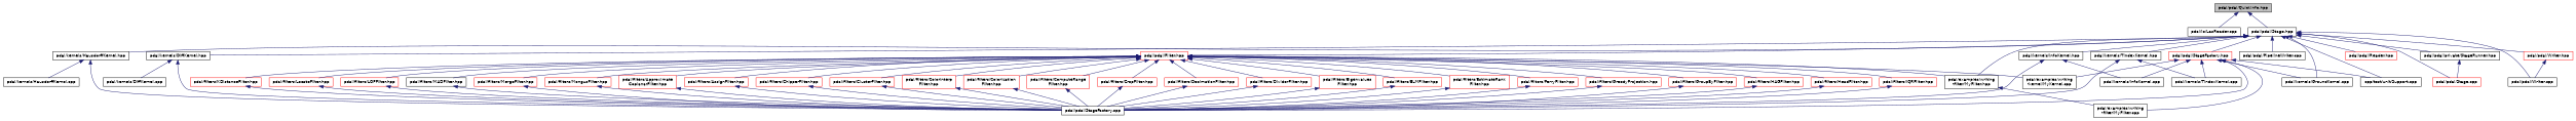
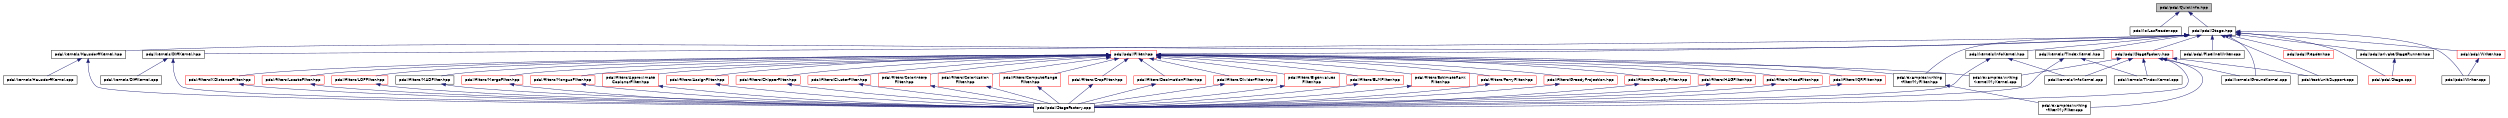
  digraph {
    node [color=red fillcolor=white fontname=Helvetica fontsize=10 shape=record style=filled]
    edge [color=midnightblue dir=back fontname=Helvetica fontsize=10 labelfontname=Helvetica labelfontsize=10 style=solid]
    n1 [color=black fillcolor=grey75 fontcolor=black height=0.2 label="pdal/pdal/QuickInfo.hpp" width=0.4]
    n2 [color=black height=0.2 label="pdal/io/LasReader.cpp" width=0.4]
    n3 [color=black height=0.2 label="pdal/pdal/Stage.hpp" width=0.4]
    n4 [color=black height=0.2 label="pdal/examples/writing\l-filter/MyFilter.hpp" width=0.4]
    n5 [color=black height=0.2 label="pdal/kernels/DiffKernel.hpp" width=0.4]
    n6 [color=black height=0.2 label="pdal/kernels/GroundKernel.cpp" width=0.4]
    n7 [color=black height=0.2 label="pdal/kernels/HausdorffKernel.hpp" width=0.4]
    n8 [color=black height=0.2 label="pdal/kernels/InfoKernel.hpp" width=0.4]
    n9 [color=black height=0.2 label="pdal/kernels/TIndexKernel.hpp" width=0.4]
    n10 [height=0.2 label="pdal/pdal/Filter.hpp" width=0.4]
    n11 [color=black height=0.2 label="pdal/pdal/PipelineWriter.cpp" width=0.4]
    n12 [color=black height=0.2 label="pdal/pdal/private/StageRunner.hpp" width=0.4]
    n13 [height=0.2 label="pdal/pdal/Stage.cpp" width=0.4]
    n14 [height=0.2 label="pdal/pdal/Reader.hpp" width=0.4]
    n15 [height=0.2 label="pdal/pdal/StageFactory.hpp" width=0.4]
-   n16 [color=black height=0.2 label="cpp/test/unit/Support.cpp" width=0.4]
+   n16 [color=black height=0.2 label="pdal/test/unit/Support.cpp" width=0.4]
    n17 [color=black height=0.2 label="pdal/pdal/Writer.cpp" width=0.4]
    n18 [height=0.2 label="pdal/pdal/Writer.hpp" width=0.4]
    n19 [color=black height=0.2 label="pdal/examples/writing\l-filter/MyFilter.cpp" width=0.4]
    n20 [color=black height=0.2 label="pdal/kernels/DiffKernel.cpp" width=0.4]
    n21 [color=black height=0.2 label="pdal/pdal/StageFactory.cpp" width=0.4]
    n22 [color=black height=0.2 label="pdal/kernels/HausdorffKernel.cpp" width=0.4]
    n23 [color=black height=0.2 label="pdal/kernels/InfoKernel.cpp" width=0.4]
    n24 [color=black height=0.2 label="pdal/kernels/TIndexKernel.cpp" width=0.4]
    n25 [color=black height=0.2 label="pdal/examples/writing\l-kernel/MyKernel.cpp" width=0.4]
    n26 [height=0.2 label="pdal/filters/Approximate\lCoplanarFilter.hpp" width=0.4]
    n27 [height=0.2 label="pdal/filters/AssignFilter.hpp" width=0.4]
    n28 [height=0.2 label="pdal/filters/ChipperFilter.hpp" width=0.4]
    n29 [height=0.2 label="pdal/filters/ClusterFilter.hpp" width=0.4]
    n30 [height=0.2 label="pdal/filters/Colorinterp\lFilter.hpp" width=0.4]
    n31 [height=0.2 label="pdal/filters/Colorization\lFilter.hpp" width=0.4]
    n32 [height=0.2 label="pdal/filters/ComputeRange\lFilter.hpp" width=0.4]
    n33 [height=0.2 label="pdal/filters/CropFilter.hpp" width=0.4]
    n34 [height=0.2 label="pdal/filters/DecimationFilter.hpp" width=0.4]
    n35 [height=0.2 label="pdal/filters/DividerFilter.hpp" width=0.4]
    n36 [height=0.2 label="pdal/filters/Eigenvalues\lFilter.hpp" width=0.4]
    n37 [height=0.2 label="pdal/filters/ELMFilter.hpp" width=0.4]
    n38 [height=0.2 label="pdal/filters/EstimateRank\lFilter.hpp" width=0.4]
    n39 [height=0.2 label="pdal/filters/FerryFilter.hpp" width=0.4]
    n40 [height=0.2 label="pdal/filters/GreedyProjection.hpp" width=0.4]
    n41 [height=0.2 label="pdal/filters/GroupByFilter.hpp" width=0.4]
    n42 [height=0.2 label="pdal/filters/HAGFilter.hpp" width=0.4]
    n43 [height=0.2 label="pdal/filters/HeadFilter.hpp" width=0.4]
    n44 [height=0.2 label="pdal/filters/IQRFilter.hpp" width=0.4]
    n45 [height=0.2 label="pdal/filters/KDistanceFilter.hpp" width=0.4]
    n46 [height=0.2 label="pdal/filters/LocateFilter.hpp" width=0.4]
    n47 [height=0.2 label="pdal/filters/LOFFilter.hpp" width=0.4]
    n48 [color=black height=0.2 label="pdal/filters/MADFilter.hpp" width=0.4]
    n49 [height=0.2 label="pdal/filters/MergeFilter.hpp" width=0.4]
    n50 [height=0.2 label="pdal/filters/MongusFilter.hpp" width=0.4]
    n1 -> n2
    n1 -> n3
    n3 -> n4
    n3 -> n5
    n3 -> n6
    n3 -> n7
    n3 -> n8
    n3 -> n9
    n3 -> n10
    n3 -> n11
    n3 -> n12
    n3 -> n13
    n3 -> n14
    n3 -> n15
    n3 -> n16
    n3 -> n17
    n3 -> n18
    n4 -> n19
    n5 -> n20
    n5 -> n21
    n7 -> n21
    n7 -> n22
    n8 -> n21
    n8 -> n23
    n9 -> n21
    n9 -> n24
    n10 -> n4
    n10 -> n25
    n10 -> n26
    n10 -> n27
    n10 -> n28
    n10 -> n29
    n10 -> n30
    n10 -> n31
    n10 -> n32
    n10 -> n33
    n10 -> n34
    n10 -> n35
    n10 -> n36
    n10 -> n37
    n10 -> n38
    n10 -> n39
    n10 -> n40
    n10 -> n41
    n10 -> n42
    n10 -> n43
    n10 -> n44
    n10 -> n45
    n10 -> n46
    n10 -> n47
    n10 -> n48
    n10 -> n49
    n10 -> n50
    n12 -> n13
    n15 -> n6
    n15 -> n16
    n15 -> n19
    n15 -> n21
    n15 -> n23
    n15 -> n24
    n15 -> n25
    n18 -> n17
    n26 -> n21
    n27 -> n21
    n28 -> n21
    n29 -> n21
    n30 -> n21
    n31 -> n21
    n32 -> n21
    n33 -> n21
    n34 -> n21
    n35 -> n21
    n36 -> n21
    n37 -> n21
    n38 -> n21
    n39 -> n21
    n40 -> n21
    n41 -> n21
    n42 -> n21
    n43 -> n21
    n44 -> n21
    n45 -> n21
    n46 -> n21
    n47 -> n21
    n48 -> n21
    n49 -> n21
    n50 -> n21
  }
